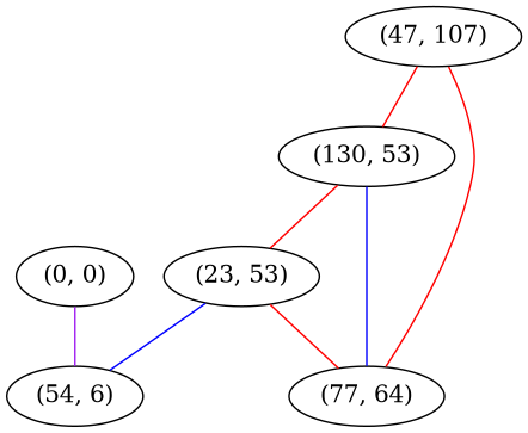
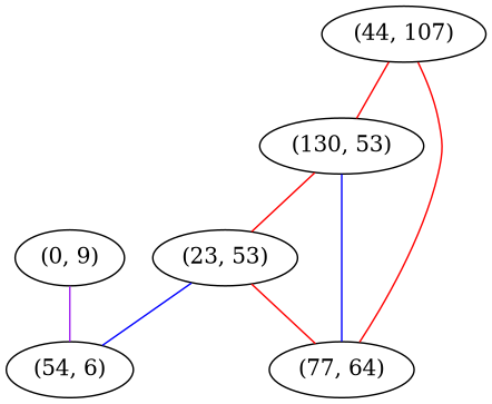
  graph {
    edge [color=red weight=1]
-   "(0, 0)"
+   "(0, 0)" [label="(0, 9)"]
    "(54, 6)"
    "(130, 53)"
    "(23, 53)"
    "(77, 64)"
-   "(44, 107)" [label="(47, 107)"]
+   "(44, 107)"
    "(0, 0)" -- "(54, 6)" [color=purple weight=4]
    "(130, 53)" -- "(23, 53)"
    "(130, 53)" -- "(77, 64)" [color=blue weight=3]
    "(23, 53)" -- "(54, 6)" [color=blue weight=3]
    "(23, 53)" -- "(77, 64)" [weight=3]
    "(44, 107)" -- "(130, 53)"
    "(44, 107)" -- "(77, 64)"
  }
